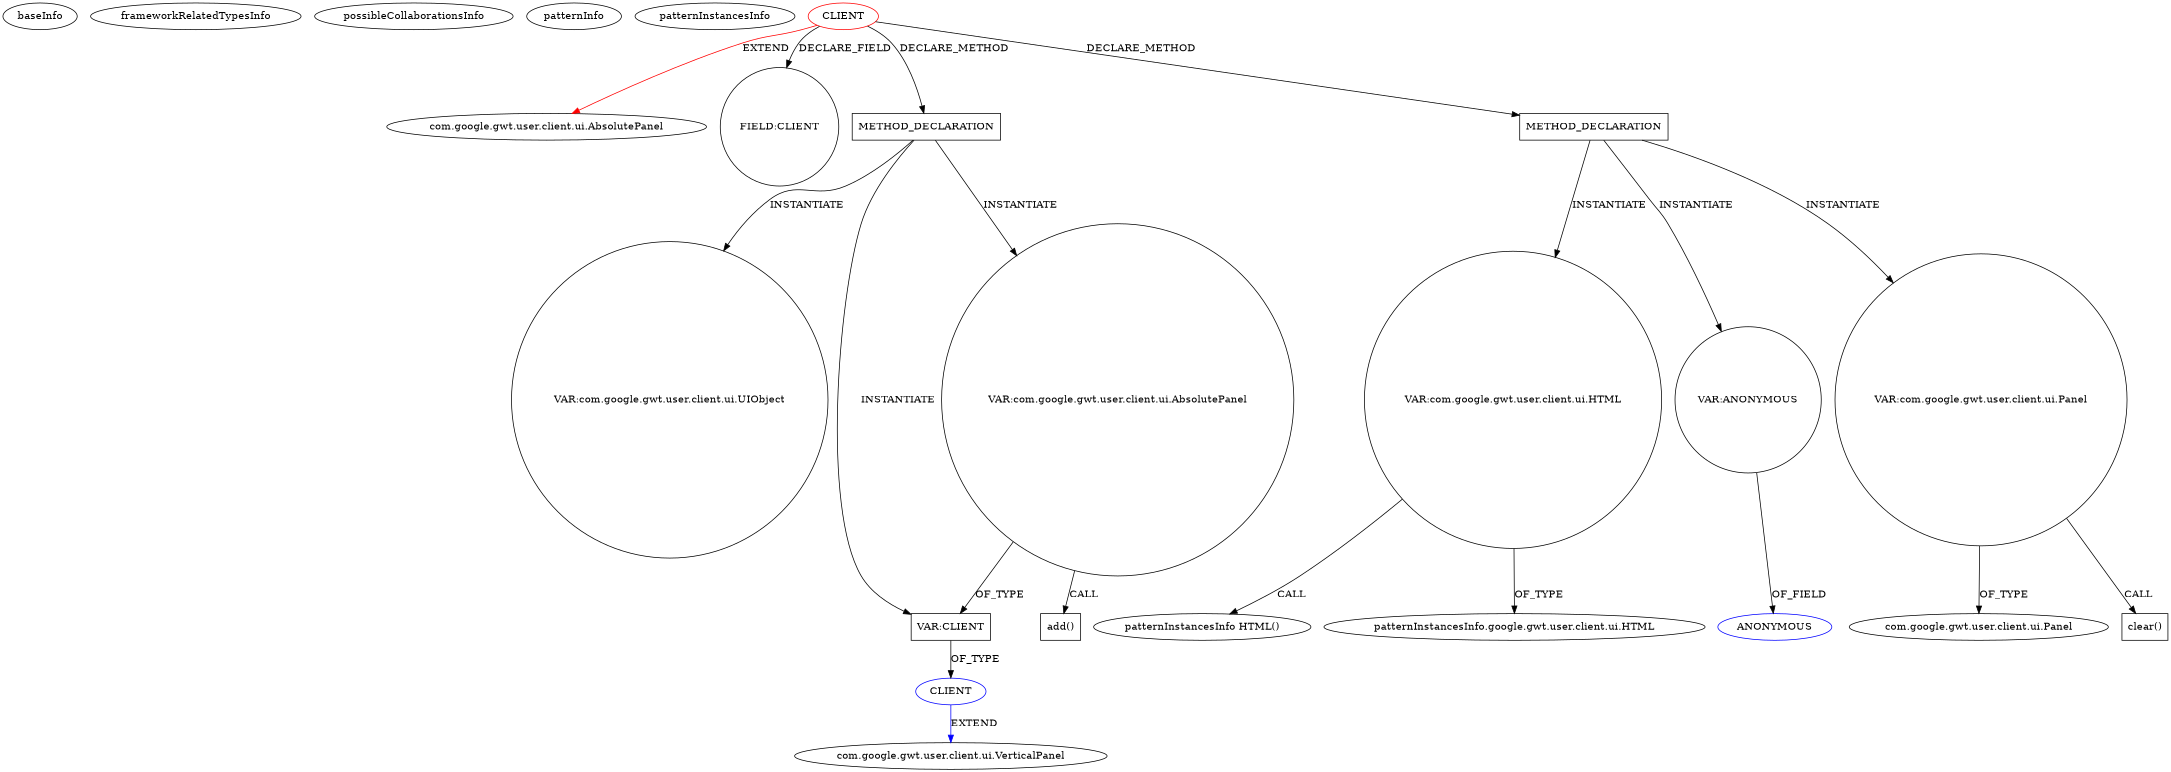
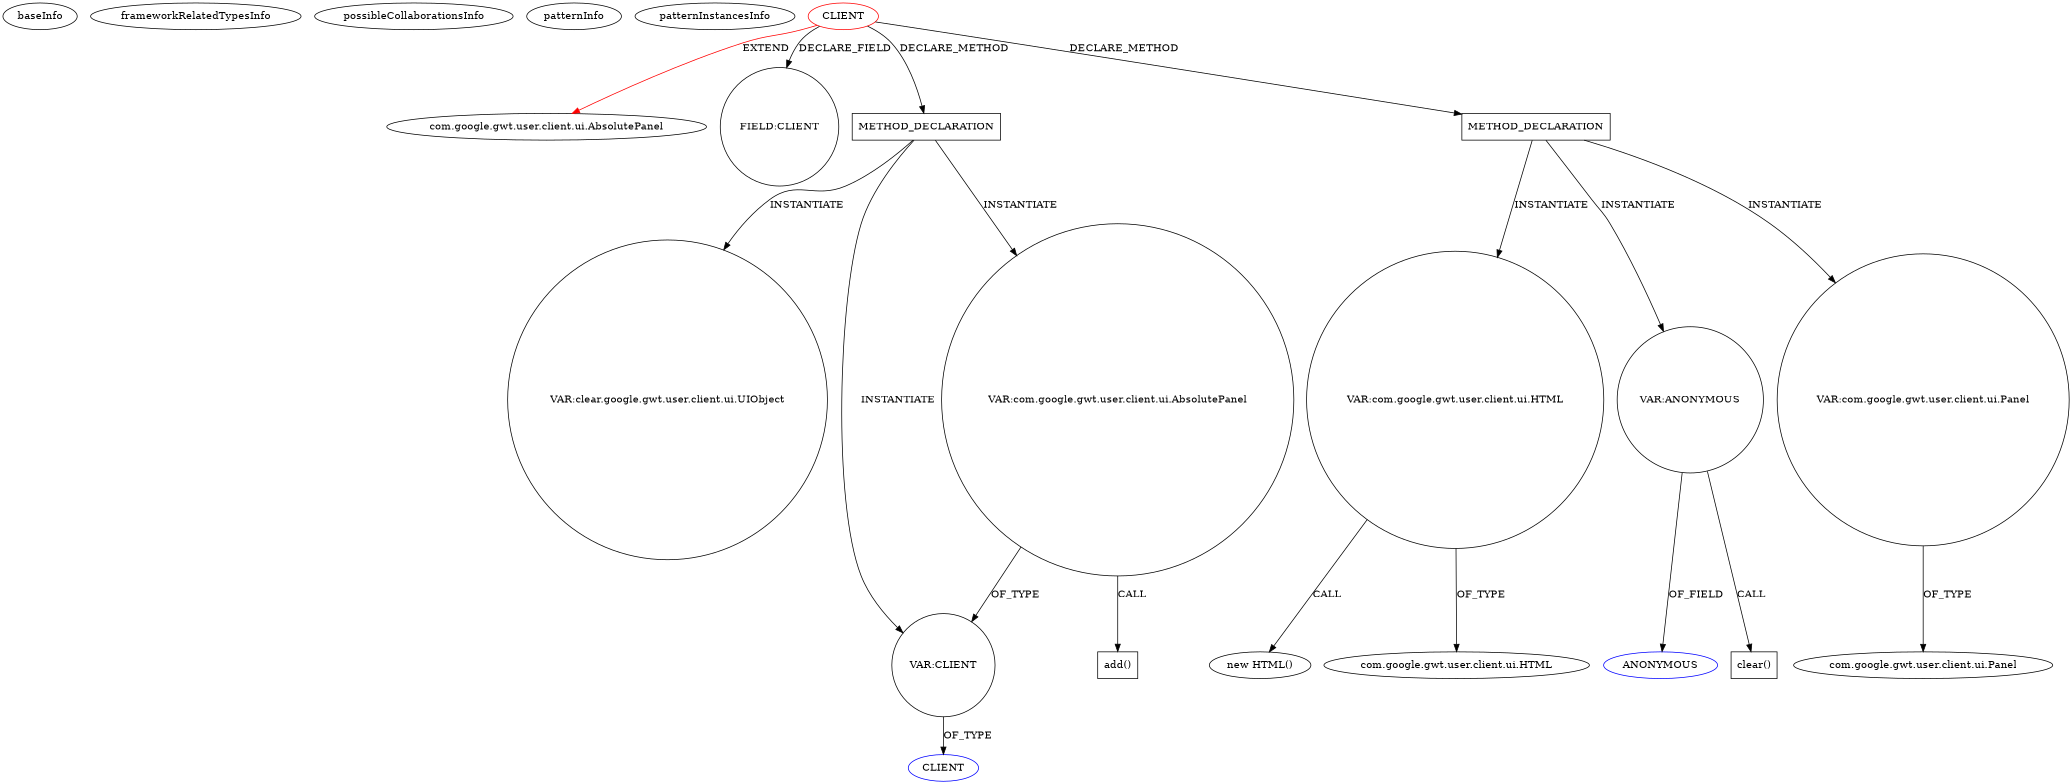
  digraph {
    node [isFrameworkType=false vertexType=VARIABLE_EXPRESION]
    baseInfo [category=pattern graphId=163 isAnonymous=false possibleRelation=true isFrameworkType="" vertexType=""]
    frameworkRelatedTypesInfo [0="com.google.gwt.user.client.ui.AbsolutePanel" isFrameworkType="" vertexType=""]
    possibleCollaborationsInfo [0="163~INSTANTIATION-CLIENT_METHOD_DECLARATION-~com.google.gwt.user.client.ui.AbsolutePanel ~com.google.gwt.user.client.ui.VerticalPanel ~false~false" isFrameworkType="" vertexType=""]
    patternInfo [frequency=2.0 patternRootClient=0 isFrameworkType="" vertexType=""]
    patternInstancesInfo [0="MainMain-ChatCafeine~/MainMain-ChatCafeine/ChatCafeine-master/ChatCafeine/src/sources/client/vue/profil/ProfilPanel.java~ProfilPanel~278" 1="xephoid-YS~/xephoid-YS/YS-master/src/com/ionmarkgames/ys/client/YSPanel.java~YSPanel~4690" isFrameworkType="" vertexType=""]
    n6 [label="com.google.gwt.user.client.ui.AbsolutePanel" vertexType=FRAMEWORK_CLASS_TYPE]
    n7 [color=red label=CLIENT vertexType=ROOT_CLIENT_CLASS_DECLARATION]
    n8 [label="FIELD:CLIENT" shape=circle vertexType=FIELD_DECLARATION]
    n9 [label=METHOD_DECLARATION shape=box vertexType=CLIENT_METHOD_DECLARATION]
    n10 [label=METHOD_DECLARATION shape=box vertexType=CLIENT_METHOD_DECLARATION]
-   n11 [label="VAR:com.google.gwt.user.client.ui.UIObject" shape=circle]
-   n12 [label="VAR:CLIENT" shape=box]
+   n11 [label="VAR:clear.google.gwt.user.client.ui.UIObject" shape=circle]
+   n12 [label="VAR:CLIENT" shape=circle]
    n13 [label="VAR:com.google.gwt.user.client.ui.AbsolutePanel" shape=circle]
    n14 [label="VAR:com.google.gwt.user.client.ui.HTML" shape=circle]
    n15 [label="VAR:ANONYMOUS" shape=circle]
    n16 [label="VAR:com.google.gwt.user.client.ui.Panel" shape=circle]
    n17 [color=blue label=CLIENT vertexType=REFERENCE_CLIENT_CLASS_DECLARATION]
    n18 [label="add()" shape=box vertexType=INSIDE_CALL]
-   n19 [label="com.google.gwt.user.client.ui.VerticalPanel" vertexType=FRAMEWORK_CLASS_TYPE]
-   n20 [label="patternInstancesInfo HTML()" vertexType=CONSTRUCTOR_CALL]
-   n21 [label="patternInstancesInfo.google.gwt.user.client.ui.HTML" vertexType=FRAMEWORK_CLASS_TYPE]
+   n20 [label="new HTML()" vertexType=CONSTRUCTOR_CALL]
+   n21 [label="com.google.gwt.user.client.ui.HTML" vertexType=FRAMEWORK_CLASS_TYPE]
    n22 [color=blue label=ANONYMOUS vertexType=REFERENCE_ANONYMOUS_DECLARATION]
    n23 [label="com.google.gwt.user.client.ui.Panel" vertexType=FRAMEWORK_CLASS_TYPE]
    n24 [label="clear()" shape=box vertexType=INSIDE_CALL]
    n7 -> n6 [color=red label=EXTEND]
    n7 -> n8 [label=DECLARE_FIELD]
    n7 -> n9 [label=DECLARE_METHOD]
    n7 -> n10 [label=DECLARE_METHOD]
    n9 -> n11 [label=INSTANTIATE]
    n9 -> n12 [label=INSTANTIATE]
    n9 -> n13 [label=INSTANTIATE]
    n10 -> n14 [label=INSTANTIATE]
    n10 -> n15 [label=INSTANTIATE]
    n10 -> n16 [label=INSTANTIATE]
    n12 -> n17 [label=OF_TYPE]
    n13 -> n12 [label=OF_TYPE]
    n13 -> n18 [label=CALL]
    n14 -> n20 [label=CALL]
    n14 -> n21 [label=OF_TYPE]
    n15 -> n22 [label=OF_FIELD]
    n16 -> n23 [label=OF_TYPE]
-   n16 -> n24 [label=CALL]
-   n17 -> n19 [color=blue label=EXTEND]
+   n15 -> n24 [label=CALL]
  }
